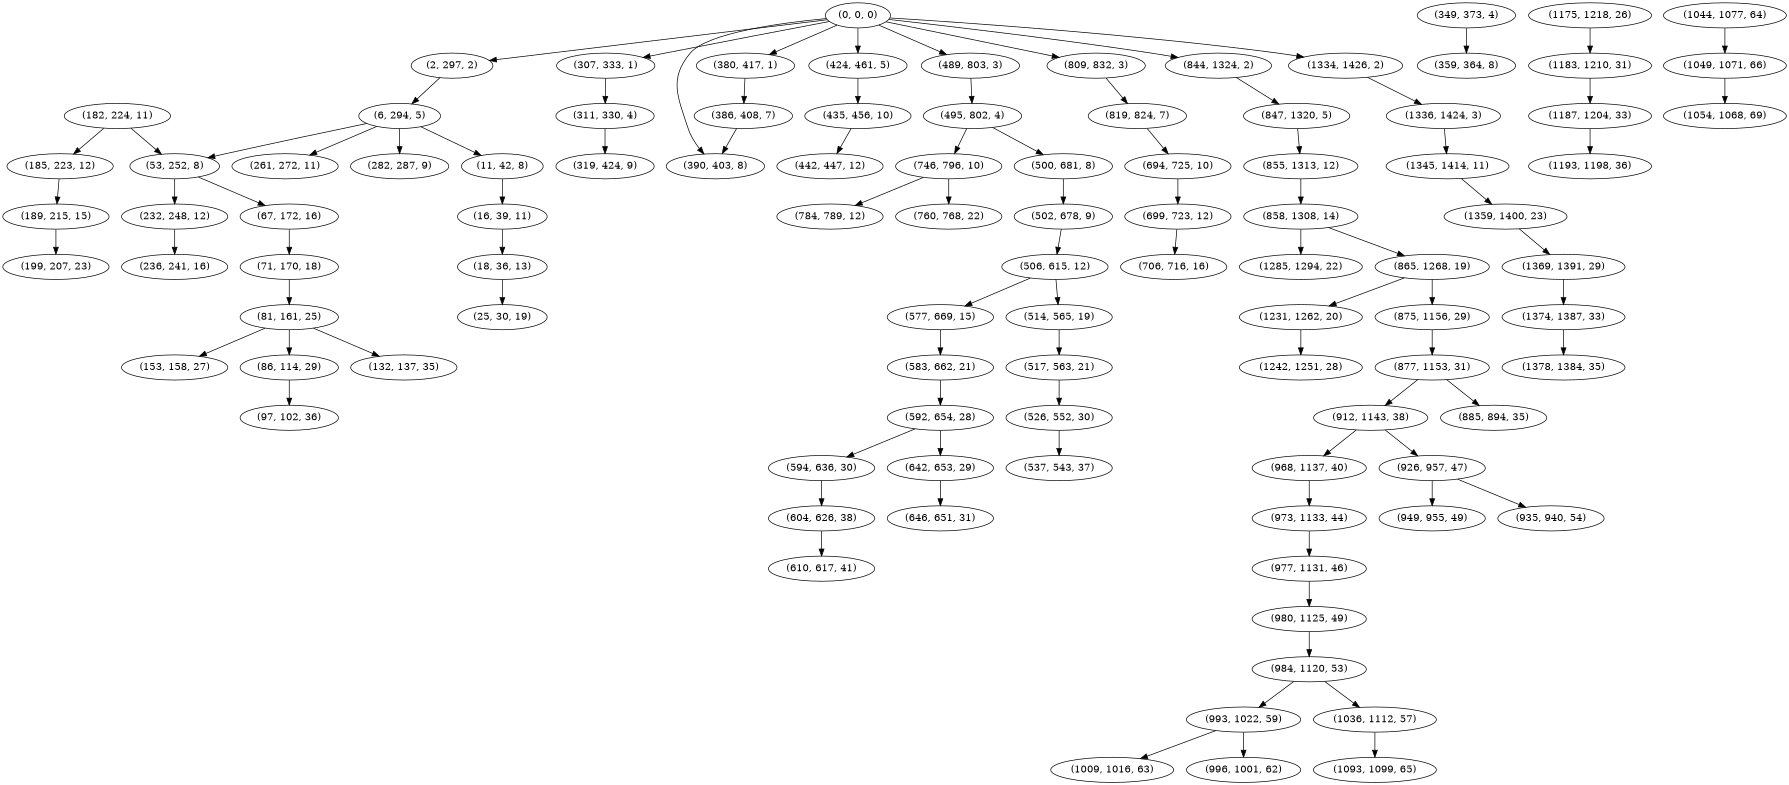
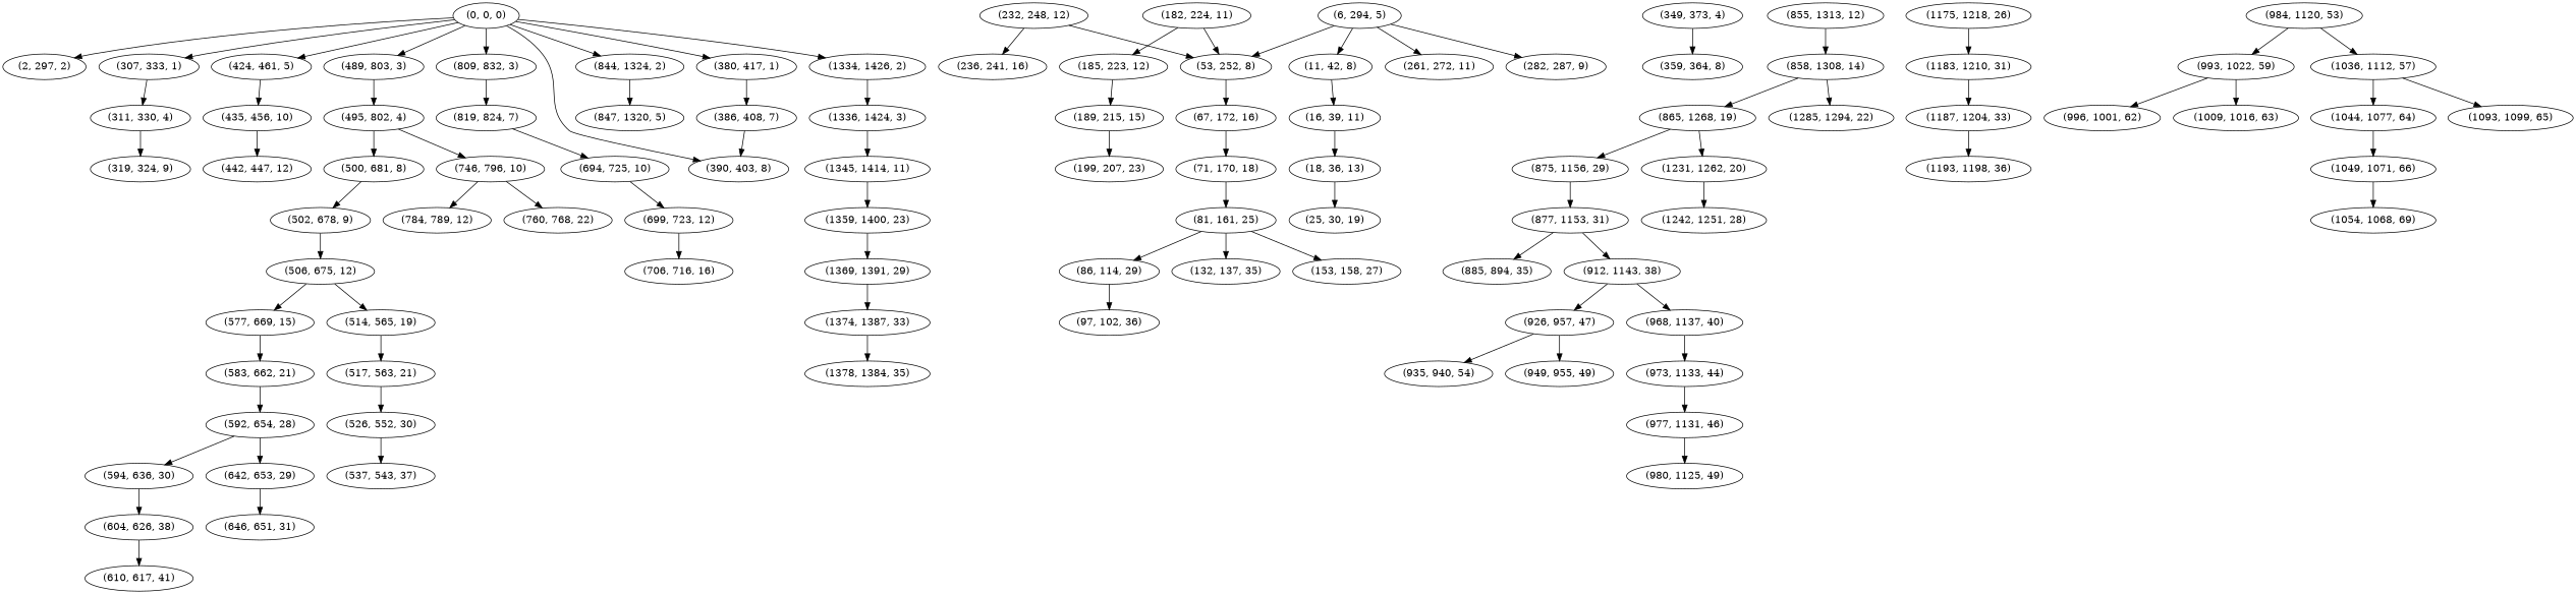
  digraph {
    "(0, 0, 0)"
    "(2, 297, 2)"
    "(307, 333, 1)"
    "(380, 417, 1)"
    "(424, 461, 5)"
    "(489, 803, 3)"
    "(809, 832, 3)"
    "(844, 1324, 2)"
    "(1334, 1426, 2)"
    "(390, 403, 8)"
    "(6, 294, 5)"
    "(311, 330, 4)"
    "(349, 373, 4)"
    "(359, 364, 8)"
    "(386, 408, 7)"
    "(435, 456, 10)"
    "(495, 802, 4)"
    "(819, 824, 7)"
    "(847, 1320, 5)"
    "(1336, 1424, 3)"
    "(11, 42, 8)"
    "(53, 252, 8)"
    "(261, 272, 11)"
    "(282, 287, 9)"
    "(16, 39, 11)"
    "(67, 172, 16)"
    "(232, 248, 12)"
    "(18, 36, 13)"
    "(25, 30, 19)"
    "(71, 170, 18)"
    "(182, 224, 11)"
    "(185, 223, 12)"
    "(236, 241, 16)"
    "(81, 161, 25)"
    "(86, 114, 29)"
    "(132, 137, 35)"
    "(153, 158, 27)"
    "(97, 102, 36)"
    "(189, 215, 15)"
    "(199, 207, 23)"
-   "(319, 324, 9)" [label="(319, 424, 9)"]
+   "(319, 324, 9)"
    "(442, 447, 12)"
    "(500, 681, 8)"
    "(746, 796, 10)"
    "(502, 678, 9)"
    "(694, 725, 10)"
    "(699, 723, 12)"
    "(760, 768, 22)"
    "(784, 789, 12)"
-   "(506, 675, 12)" [label="(506, 615, 12)"]
+   "(506, 675, 12)"
    "(514, 565, 19)"
    "(577, 669, 15)"
    "(517, 563, 21)"
    "(583, 662, 21)"
    "(526, 552, 30)"
    "(537, 543, 37)"
    "(592, 654, 28)"
    "(594, 636, 30)"
    "(642, 653, 29)"
    "(604, 626, 38)"
    "(646, 651, 31)"
    "(610, 617, 41)"
    "(706, 716, 16)"
    "(855, 1313, 12)"
    "(858, 1308, 14)"
    "(865, 1268, 19)"
    "(1285, 1294, 22)"
    "(875, 1156, 29)"
    "(1231, 1262, 20)"
    "(877, 1153, 31)"
    "(1175, 1218, 26)"
    "(1183, 1210, 31)"
    "(1242, 1251, 28)"
    "(885, 894, 35)"
    "(912, 1143, 38)"
    "(926, 957, 47)"
    "(968, 1137, 40)"
    "(935, 940, 54)"
    "(949, 955, 49)"
    "(973, 1133, 44)"
    "(977, 1131, 46)"
    "(980, 1125, 49)"
    "(984, 1120, 53)"
    "(993, 1022, 59)"
    "(1036, 1112, 57)"
    "(996, 1001, 62)"
    "(1009, 1016, 63)"
    "(1044, 1077, 64)"
    "(1093, 1099, 65)"
    "(1049, 1071, 66)"
    "(1054, 1068, 69)"
    "(1187, 1204, 33)"
    "(1193, 1198, 36)"
    "(1345, 1414, 11)"
    "(1359, 1400, 23)"
    "(1369, 1391, 29)"
    "(1374, 1387, 33)"
    "(1378, 1384, 35)"
    "(0, 0, 0)" -> "(2, 297, 2)"
    "(0, 0, 0)" -> "(307, 333, 1)"
    "(0, 0, 0)" -> "(380, 417, 1)"
    "(0, 0, 0)" -> "(424, 461, 5)"
    "(0, 0, 0)" -> "(489, 803, 3)"
    "(0, 0, 0)" -> "(809, 832, 3)"
    "(0, 0, 0)" -> "(844, 1324, 2)"
    "(0, 0, 0)" -> "(1334, 1426, 2)"
    "(0, 0, 0)" -> "(390, 403, 8)"
-   "(2, 297, 2)" -> "(6, 294, 5)"
    "(307, 333, 1)" -> "(311, 330, 4)"
    "(380, 417, 1)" -> "(386, 408, 7)"
    "(424, 461, 5)" -> "(435, 456, 10)"
    "(489, 803, 3)" -> "(495, 802, 4)"
    "(809, 832, 3)" -> "(819, 824, 7)"
    "(844, 1324, 2)" -> "(847, 1320, 5)"
    "(1334, 1426, 2)" -> "(1336, 1424, 3)"
    "(6, 294, 5)" -> "(11, 42, 8)"
    "(6, 294, 5)" -> "(53, 252, 8)"
    "(6, 294, 5)" -> "(261, 272, 11)"
    "(6, 294, 5)" -> "(282, 287, 9)"
    "(311, 330, 4)" -> "(319, 324, 9)"
    "(349, 373, 4)" -> "(359, 364, 8)"
    "(386, 408, 7)" -> "(390, 403, 8)"
    "(435, 456, 10)" -> "(442, 447, 12)"
    "(495, 802, 4)" -> "(500, 681, 8)"
    "(495, 802, 4)" -> "(746, 796, 10)"
    "(819, 824, 7)" -> "(694, 725, 10)"
-   "(847, 1320, 5)" -> "(855, 1313, 12)"
    "(1336, 1424, 3)" -> "(1345, 1414, 11)"
    "(11, 42, 8)" -> "(16, 39, 11)"
    "(53, 252, 8)" -> "(67, 172, 16)"
-   "(53, 252, 8)" -> "(232, 248, 12)"
+   "(232, 248, 12)" -> "(53, 252, 8)"
    "(16, 39, 11)" -> "(18, 36, 13)"
    "(67, 172, 16)" -> "(71, 170, 18)"
    "(232, 248, 12)" -> "(236, 241, 16)"
    "(18, 36, 13)" -> "(25, 30, 19)"
    "(71, 170, 18)" -> "(81, 161, 25)"
    "(182, 224, 11)" -> "(53, 252, 8)"
    "(182, 224, 11)" -> "(185, 223, 12)"
    "(185, 223, 12)" -> "(189, 215, 15)"
    "(81, 161, 25)" -> "(86, 114, 29)"
    "(81, 161, 25)" -> "(132, 137, 35)"
    "(81, 161, 25)" -> "(153, 158, 27)"
    "(86, 114, 29)" -> "(97, 102, 36)"
    "(189, 215, 15)" -> "(199, 207, 23)"
    "(500, 681, 8)" -> "(502, 678, 9)"
    "(746, 796, 10)" -> "(760, 768, 22)"
    "(746, 796, 10)" -> "(784, 789, 12)"
    "(502, 678, 9)" -> "(506, 675, 12)"
    "(694, 725, 10)" -> "(699, 723, 12)"
    "(699, 723, 12)" -> "(706, 716, 16)"
    "(506, 675, 12)" -> "(514, 565, 19)"
    "(506, 675, 12)" -> "(577, 669, 15)"
    "(514, 565, 19)" -> "(517, 563, 21)"
    "(577, 669, 15)" -> "(583, 662, 21)"
    "(517, 563, 21)" -> "(526, 552, 30)"
    "(583, 662, 21)" -> "(592, 654, 28)"
    "(526, 552, 30)" -> "(537, 543, 37)"
    "(592, 654, 28)" -> "(594, 636, 30)"
    "(592, 654, 28)" -> "(642, 653, 29)"
    "(594, 636, 30)" -> "(604, 626, 38)"
    "(642, 653, 29)" -> "(646, 651, 31)"
    "(604, 626, 38)" -> "(610, 617, 41)"
    "(855, 1313, 12)" -> "(858, 1308, 14)"
    "(858, 1308, 14)" -> "(865, 1268, 19)"
    "(858, 1308, 14)" -> "(1285, 1294, 22)"
    "(865, 1268, 19)" -> "(875, 1156, 29)"
    "(865, 1268, 19)" -> "(1231, 1262, 20)"
    "(875, 1156, 29)" -> "(877, 1153, 31)"
    "(1231, 1262, 20)" -> "(1242, 1251, 28)"
    "(877, 1153, 31)" -> "(885, 894, 35)"
    "(877, 1153, 31)" -> "(912, 1143, 38)"
    "(1175, 1218, 26)" -> "(1183, 1210, 31)"
    "(1183, 1210, 31)" -> "(1187, 1204, 33)"
    "(912, 1143, 38)" -> "(926, 957, 47)"
    "(912, 1143, 38)" -> "(968, 1137, 40)"
    "(926, 957, 47)" -> "(935, 940, 54)"
    "(926, 957, 47)" -> "(949, 955, 49)"
    "(968, 1137, 40)" -> "(973, 1133, 44)"
    "(973, 1133, 44)" -> "(977, 1131, 46)"
    "(977, 1131, 46)" -> "(980, 1125, 49)"
-   "(980, 1125, 49)" -> "(984, 1120, 53)"
    "(984, 1120, 53)" -> "(993, 1022, 59)"
    "(984, 1120, 53)" -> "(1036, 1112, 57)"
    "(993, 1022, 59)" -> "(996, 1001, 62)"
    "(993, 1022, 59)" -> "(1009, 1016, 63)"
+   "(1036, 1112, 57)" -> "(1044, 1077, 64)"
    "(1036, 1112, 57)" -> "(1093, 1099, 65)"
    "(1044, 1077, 64)" -> "(1049, 1071, 66)"
    "(1049, 1071, 66)" -> "(1054, 1068, 69)"
    "(1187, 1204, 33)" -> "(1193, 1198, 36)"
    "(1345, 1414, 11)" -> "(1359, 1400, 23)"
    "(1359, 1400, 23)" -> "(1369, 1391, 29)"
    "(1369, 1391, 29)" -> "(1374, 1387, 33)"
    "(1374, 1387, 33)" -> "(1378, 1384, 35)"
  }
